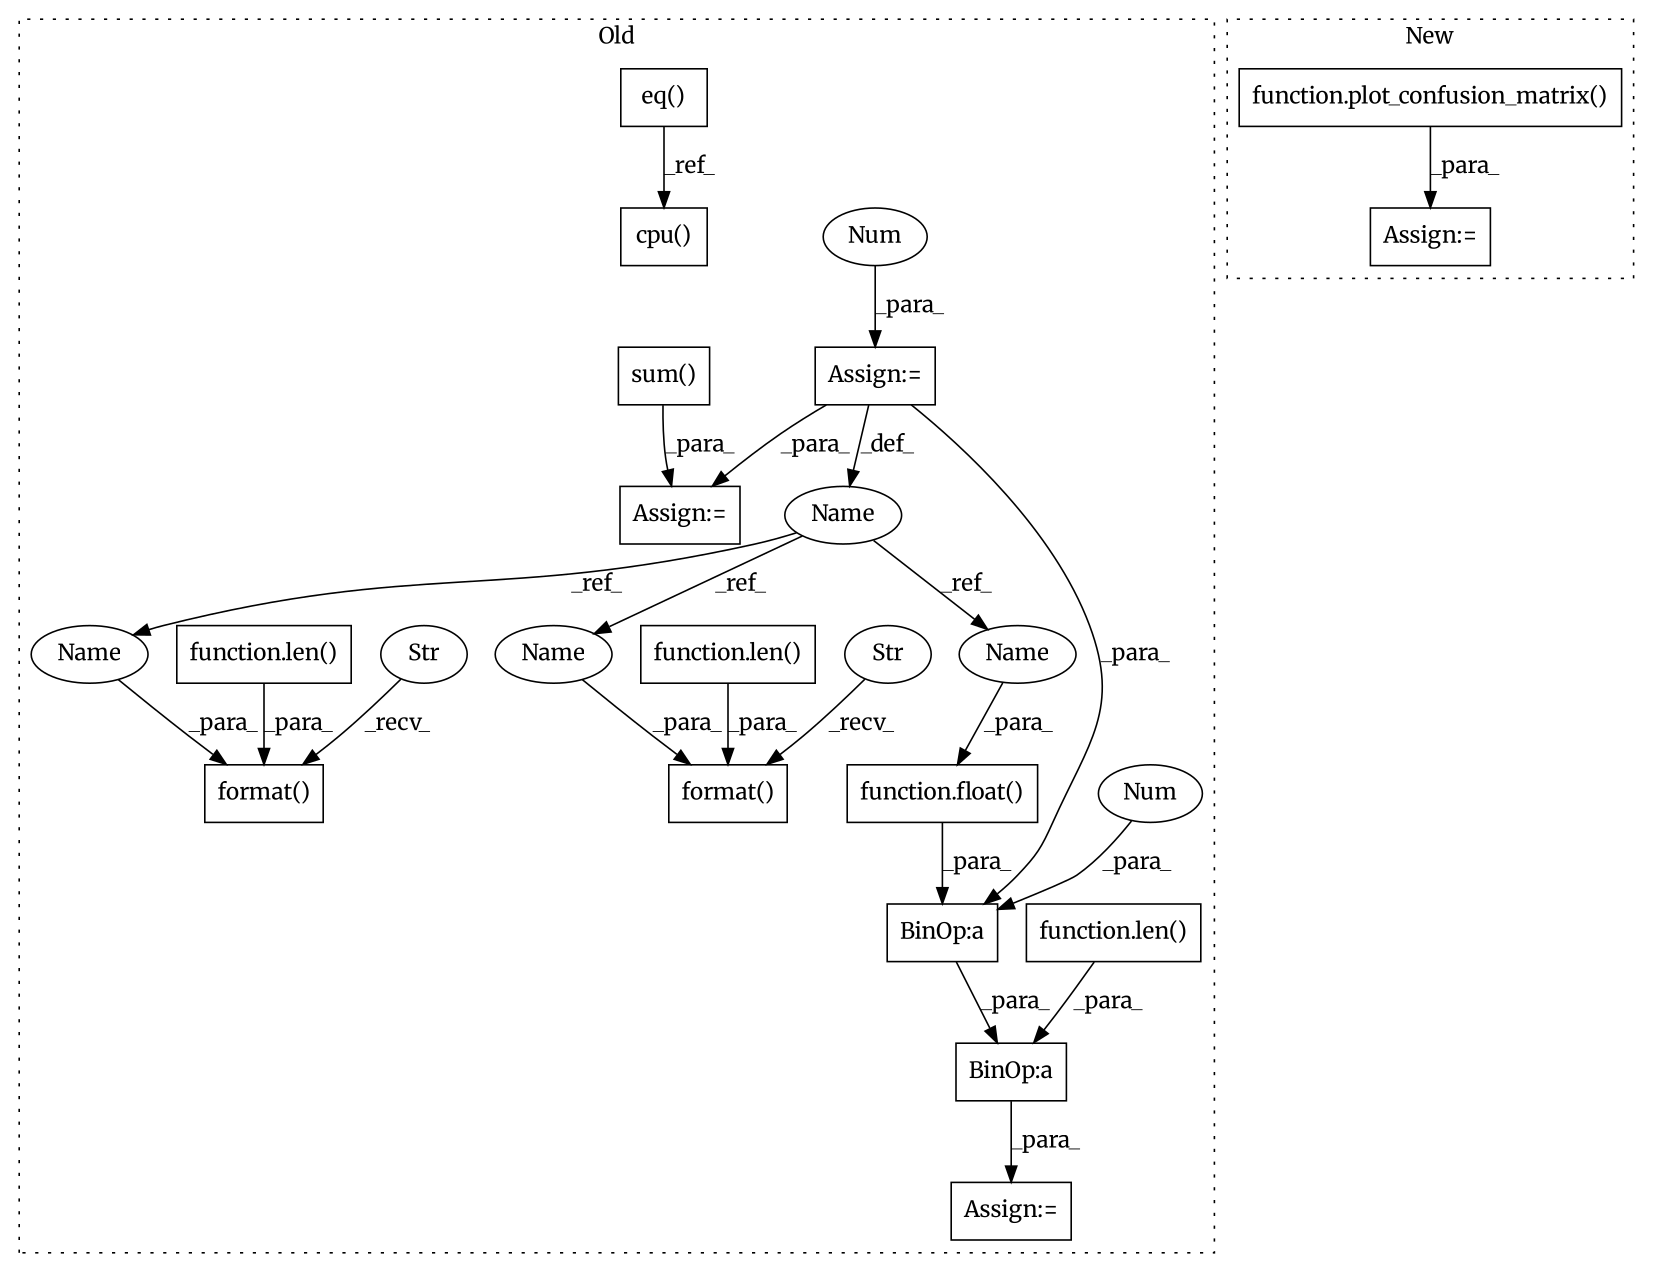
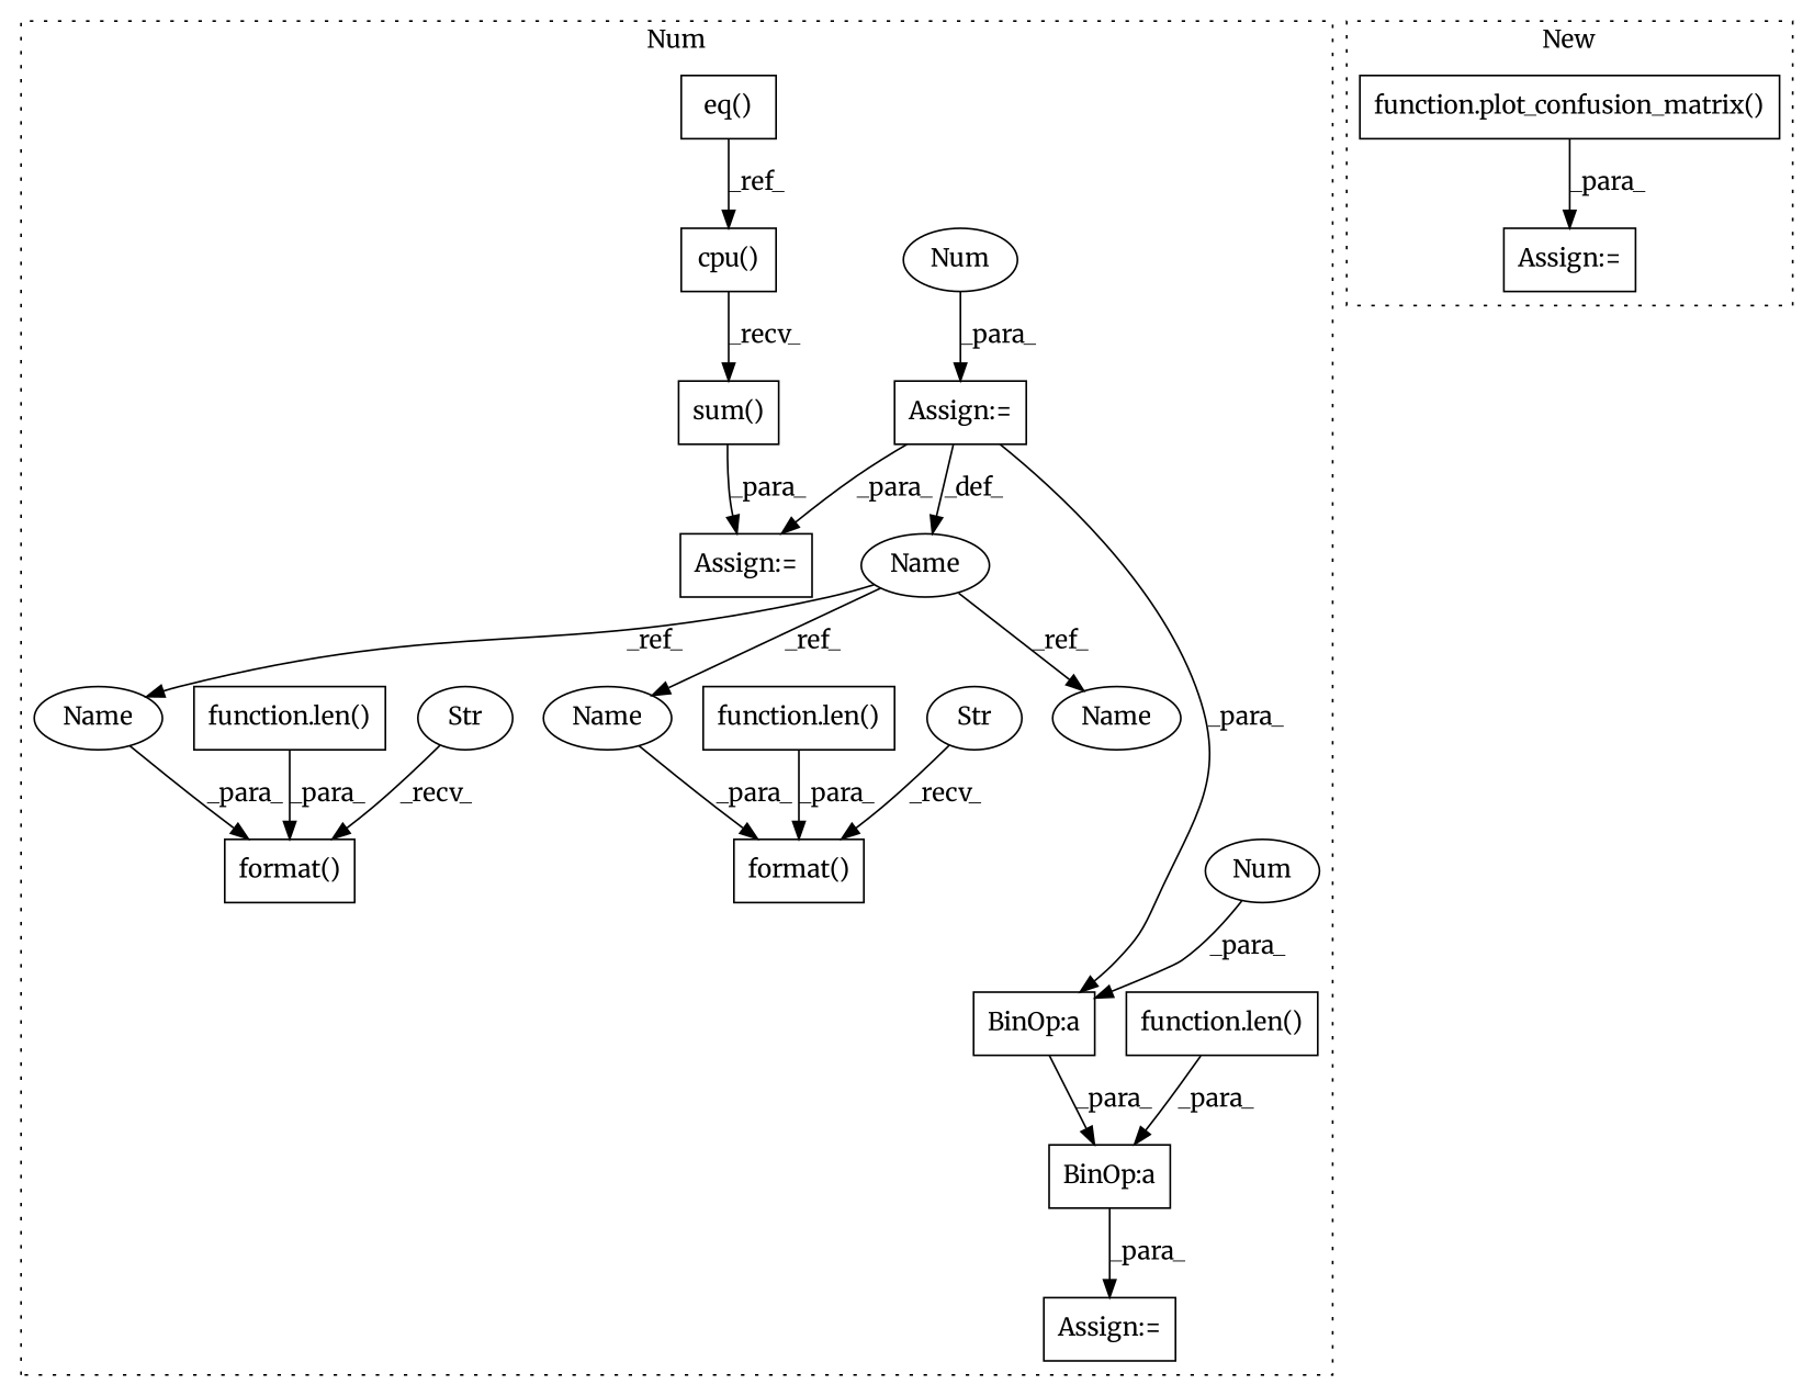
  digraph {
    fontname=Merriweather
    node [a=75 fontname=Merriweather l=7 s=6308 shape=box]
    edge [fontname=Merriweather]
-   n1 [l="6,1" label="function.float()" s="6309,6322"]
    n2 [a=82 l=16 label="BinOp:a"]
    n3 [a=82 l=1 label="BinOp:a"]
    n4 [a=76 l=5 label=Num s=6303 shape=ellipse]
    n5 [l="4,1" label="function.len()" s="6324,6347"]
    n6 [a=68 l=3 label="Assign:=" s=6300]
    n7 [a=68 l=3 label="Assign:=" s=4865]
    n8 [a=76 l=1 label=Num s=4868 shape=ellipse]
    n9 [a=87 label=Name s=4858 shape=ellipse]
    n10 [l="58,1" label="format()" s="6189,6280"]
    n11 [a=66 l=50 label=Str s=6189 shape=ellipse]
    n12 [l="62,1" label="format()" s="6518,6613"]
    n13 [a=66 l=54 label=Str s=6518 shape=ellipse]
    n14 [l="4,1" label="function.len()" s="6256,6279"]
    n15 [a=68 l=4 label="Assign:=" s=5880]
    n16 [l="8,1" label="eq()" s="5884,5903"]
    n17 [l=32 label="sum()" s=5884]
    n18 [l=26 label="cpu()" s=5884]
    n19 [l="4,1" label="function.len()" s="6589,6612"]
    n20 [a=87 label=Name s=6247 shape=ellipse]
    n21 [a=87 label=Name s=6580 shape=ellipse]
    n22 [a=87 label=Name s=6315 shape=ellipse]
    n23 [l="22,1" label="function.plot_confusion_matrix()" s="4450,4534"]
    n24 [a=68 l=4 label="Assign:=" s=4446]
    subgraph cluster_1 {
-     label=Old
+     label=Num
      style=dotted
-     n1
      n2
      n3
      n4
      n5
      n6
      n7
      n8
      n9
      n10
      n11
      n12
      n13
      n14
      n15
      n16
      n17
      n18
      n19
      n20
      n21
      n22
    }
    subgraph cluster_2 {
      label=New
      style=dotted
      n23
      n24
    }
-   n1 -> n3 [label=_para_]
    n2 -> n6 [label=_para_]
    n3 -> n2 [label=_para_]
    n4 -> n3 [label=_para_]
    n5 -> n2 [label=_para_]
    n7 -> n3 [label=_para_]
    n7 -> n9 [label=_def_]
    n7 -> n15 [label=_para_]
    n8 -> n7 [label=_para_]
    n9 -> n20 [label=_ref_]
    n9 -> n21 [label=_ref_]
    n9 -> n22 [label=_ref_]
    n11 -> n10 [label=_recv_]
    n13 -> n12 [label=_recv_]
    n14 -> n10 [label=_para_]
    n16 -> n18 [label=_ref_]
    n17 -> n15 [label=_para_]
+   n18 -> n17 [label=_recv_]
    n19 -> n12 [label=_para_]
    n20 -> n10 [label=_para_]
    n21 -> n12 [label=_para_]
-   n22 -> n1 [label=_para_]
    n23 -> n24 [label=_para_]
  }
